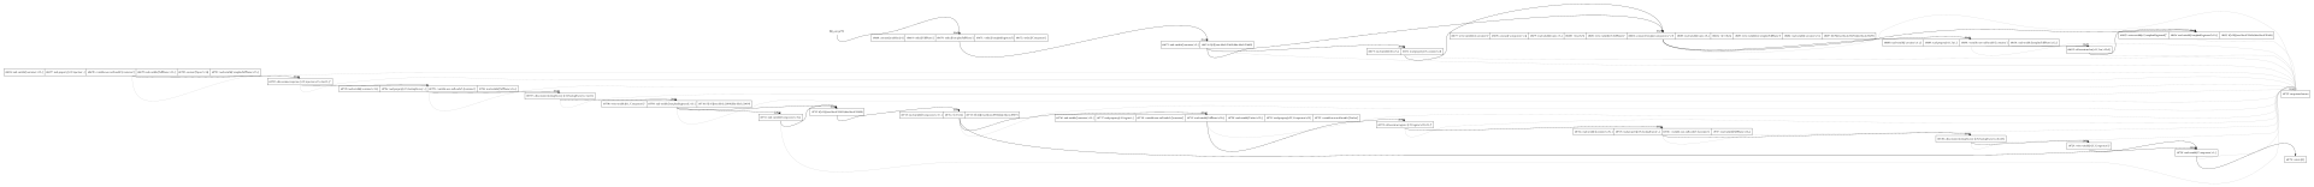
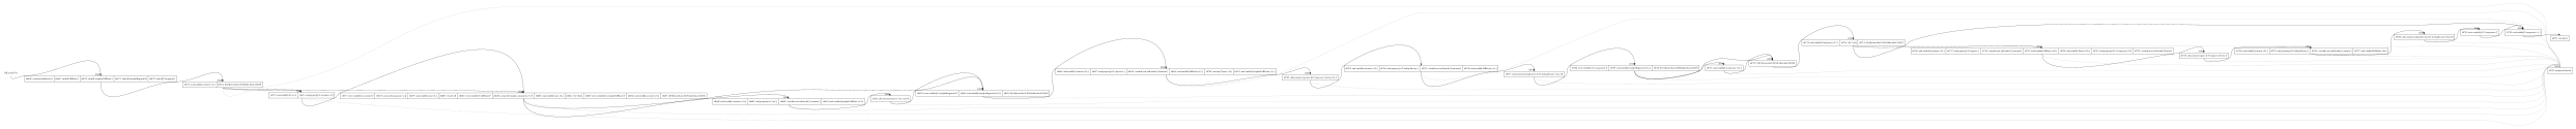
  digraph {
    fontname="EB Garamond"
    rankdir=LR
    node [fontname="EB Garamond" shape=record]
    edge [fontname="EB Garamond" headport=n tailport=s]
    n1 [label=BB_entry6792 shape=none]
    n2 [label="{68668: constant[undefined,v1]|68669: vardecl['fullName']|68670: vardecl['templateFullName']|68671: vardecl['templateRegistered']|68672: vardecl['Component']}"]
    n3 [label="{68673: read-variable['container',v2,-]|68674: if[v2](true-block:20490,false-block:20489)}"]
    n4 [label="{68677: write-variable[v2,'container']*|68678: constant[\"component:\",v4]|68679: read-variable['name',v5,-]|68680: +[v4,v5,v3]|68681: write-variable[v3,'fullName']*|68682: constant[\"template:components/\",v7]|68683: read-variable['name',v8,-]|68684: +[v7,v8,v6]|68685: write-variable[v6,'templateFullName']*|68686: read-variable['container',v9,-]|68687: if[v9](true-block:20491,false-block:20493)}"]
    n5 [label="{68675: read-variable['this',v3,-]|68676: read-property[v3,'container',v2]}"]
    n6 [label="{68732: exceptional-return}"]
    n7 [label="{68693: write-variable[v9,'templateRegistered']*|68694: read-variable['templateRegistered',v10,-]|68695: if[v10](true-block:20494,false-block:20496)}"]
    n8 [label="{68688: read-variable['container',v11,-]|68689: read-property[v11,'has',-]|68690: \<variable-non-null-undef\>['container']|68691: read-variable['templateFullName',v12,-]}"]
    n9 [label="{68696: read-variable['container',v12,-]|68697: read-property[v12,'injection',-]|68698: \<variable-non-null-undef\>['container']|68699: read-variable['fullName',v13,-]|68700: constant[\"layout\",v14]|68701: read-variable['templateFullName',v15,-]}"]
    n10 [label="{68692: call-container.has [v11,'has',v12,v9]}"]
    n11 [label="{68702: call-container.injection [v12,'injection',v13,v14,v15,-]*}"]
    n12 [label="{68703: read-variable['container',v13,-]|68704: read-property[v13,'lookupFactory',-]|68705: \<variable-non-null-undef\>['container']|68706: read-variable['fullName',v14,-]}"]
    n13 [label="{68707: call-container.lookupFactory [v13,'lookupFactory',v14,v11]}"]
    n14 [label="{68708: write-variable[v11,'Component']*|68709: read-variable['templateRegistered',v15,-]|68710: if[v15](true-block:20500,false-block:20499)}"]
    n15 [label="{68712: if[v15](true-block:20501,false-block:20508)}"]
    n16 [label="{68711: read-variable['Component',v15,-]}"]
    n17 [label="{68713: read-variable['Component',v17,-]|68714: ![v17,v16]|68715: if[v16](true-block:20502,false-block:20507)}"]
    n18 [label="{68716: read-variable['container',v19,-]|68717: read-property[v19,'register',-]|68718: \<variable-non-null-undef\>['container']|68719: read-variable['fullName',v20,-]|68720: read-variable['Ember',v22,-]|68721: read-property[v22,'Component',v21]|68722: \<variable-non-null-undef\>['Ember']}"]
    n19 [label="{68730: read-variable['Component',v1,-]}"]
    n20 [label="{68731: return[v1]}"]
    n21 [label="{68723: call-container.register [v19,'register',v20,v21,-]*}"]
    n22 [label="{68724: read-variable['container',v25,-]|68725: read-property[v25,'lookupFactory',-]|68726: \<variable-non-null-undef\>['container']|68727: read-variable['fullName',v26,-]}"]
    n23 [label="{68728: call-container.lookupFactory [v25,'lookupFactory',v26,v23]}"]
    n24 [label="{68729: write-variable[v23,'Component']*}"]
    n1 -> n2 [headlabel="    20487"]
    n2 -> n3 [headlabel="      20488"]
    n3 -> n4 [headlabel="      20490"]
    n3 -> n5 [headlabel="      20489"]
    n3 -> n6 [color=gray headlabel="      20509"]
    n4 -> n6 [color=gray]
    n4 -> n7 [headlabel="      20493"]
    n4 -> n8 [headlabel="      20491"]
    n5 -> n4
    n5 -> n6 [color=gray]
    n7 -> n6 [color=gray]
+   n7 -> n9 [headlabel="      20494"]
    n8 -> n6 [color=gray]
    n8 -> n10 [headlabel="      20492"]
    n9 -> n6 [color=gray]
    n9 -> n11 [headlabel="      20495"]
    n10 -> n6 [color=gray]
    n10 -> n7
    n11 -> n6 [color=gray]
    n11 -> n12
    n12 -> n6 [color=gray]
    n12 -> n13 [headlabel="      20497"]
    n13 -> n6 [color=gray]
    n13 -> n14 [headlabel="      20498"]
    n14 -> n6 [color=gray]
    n14 -> n15 [headlabel="      20500"]
    n14 -> n16 [headlabel="      20499"]
    n15 -> n17 [headlabel="      20501"]
    n16 -> n6 [color=gray]
    n16 -> n15
    n17 -> n6 [color=gray]
    n17 -> n18 [headlabel="      20502"]
    n17 -> n19 [headlabel="      20507"]
    n18 -> n6 [color=gray]
    n18 -> n21 [headlabel="      20503"]
    n19 -> n6 [color=gray]
    n19 -> n20
    n21 -> n6 [color=gray]
    n21 -> n22 [headlabel="      20504"]
    n22 -> n6 [color=gray]
    n22 -> n23 [headlabel="      20505"]
    n23 -> n6 [color=gray]
    n23 -> n24 [headlabel="      20506"]
    n24 -> n19
  }
